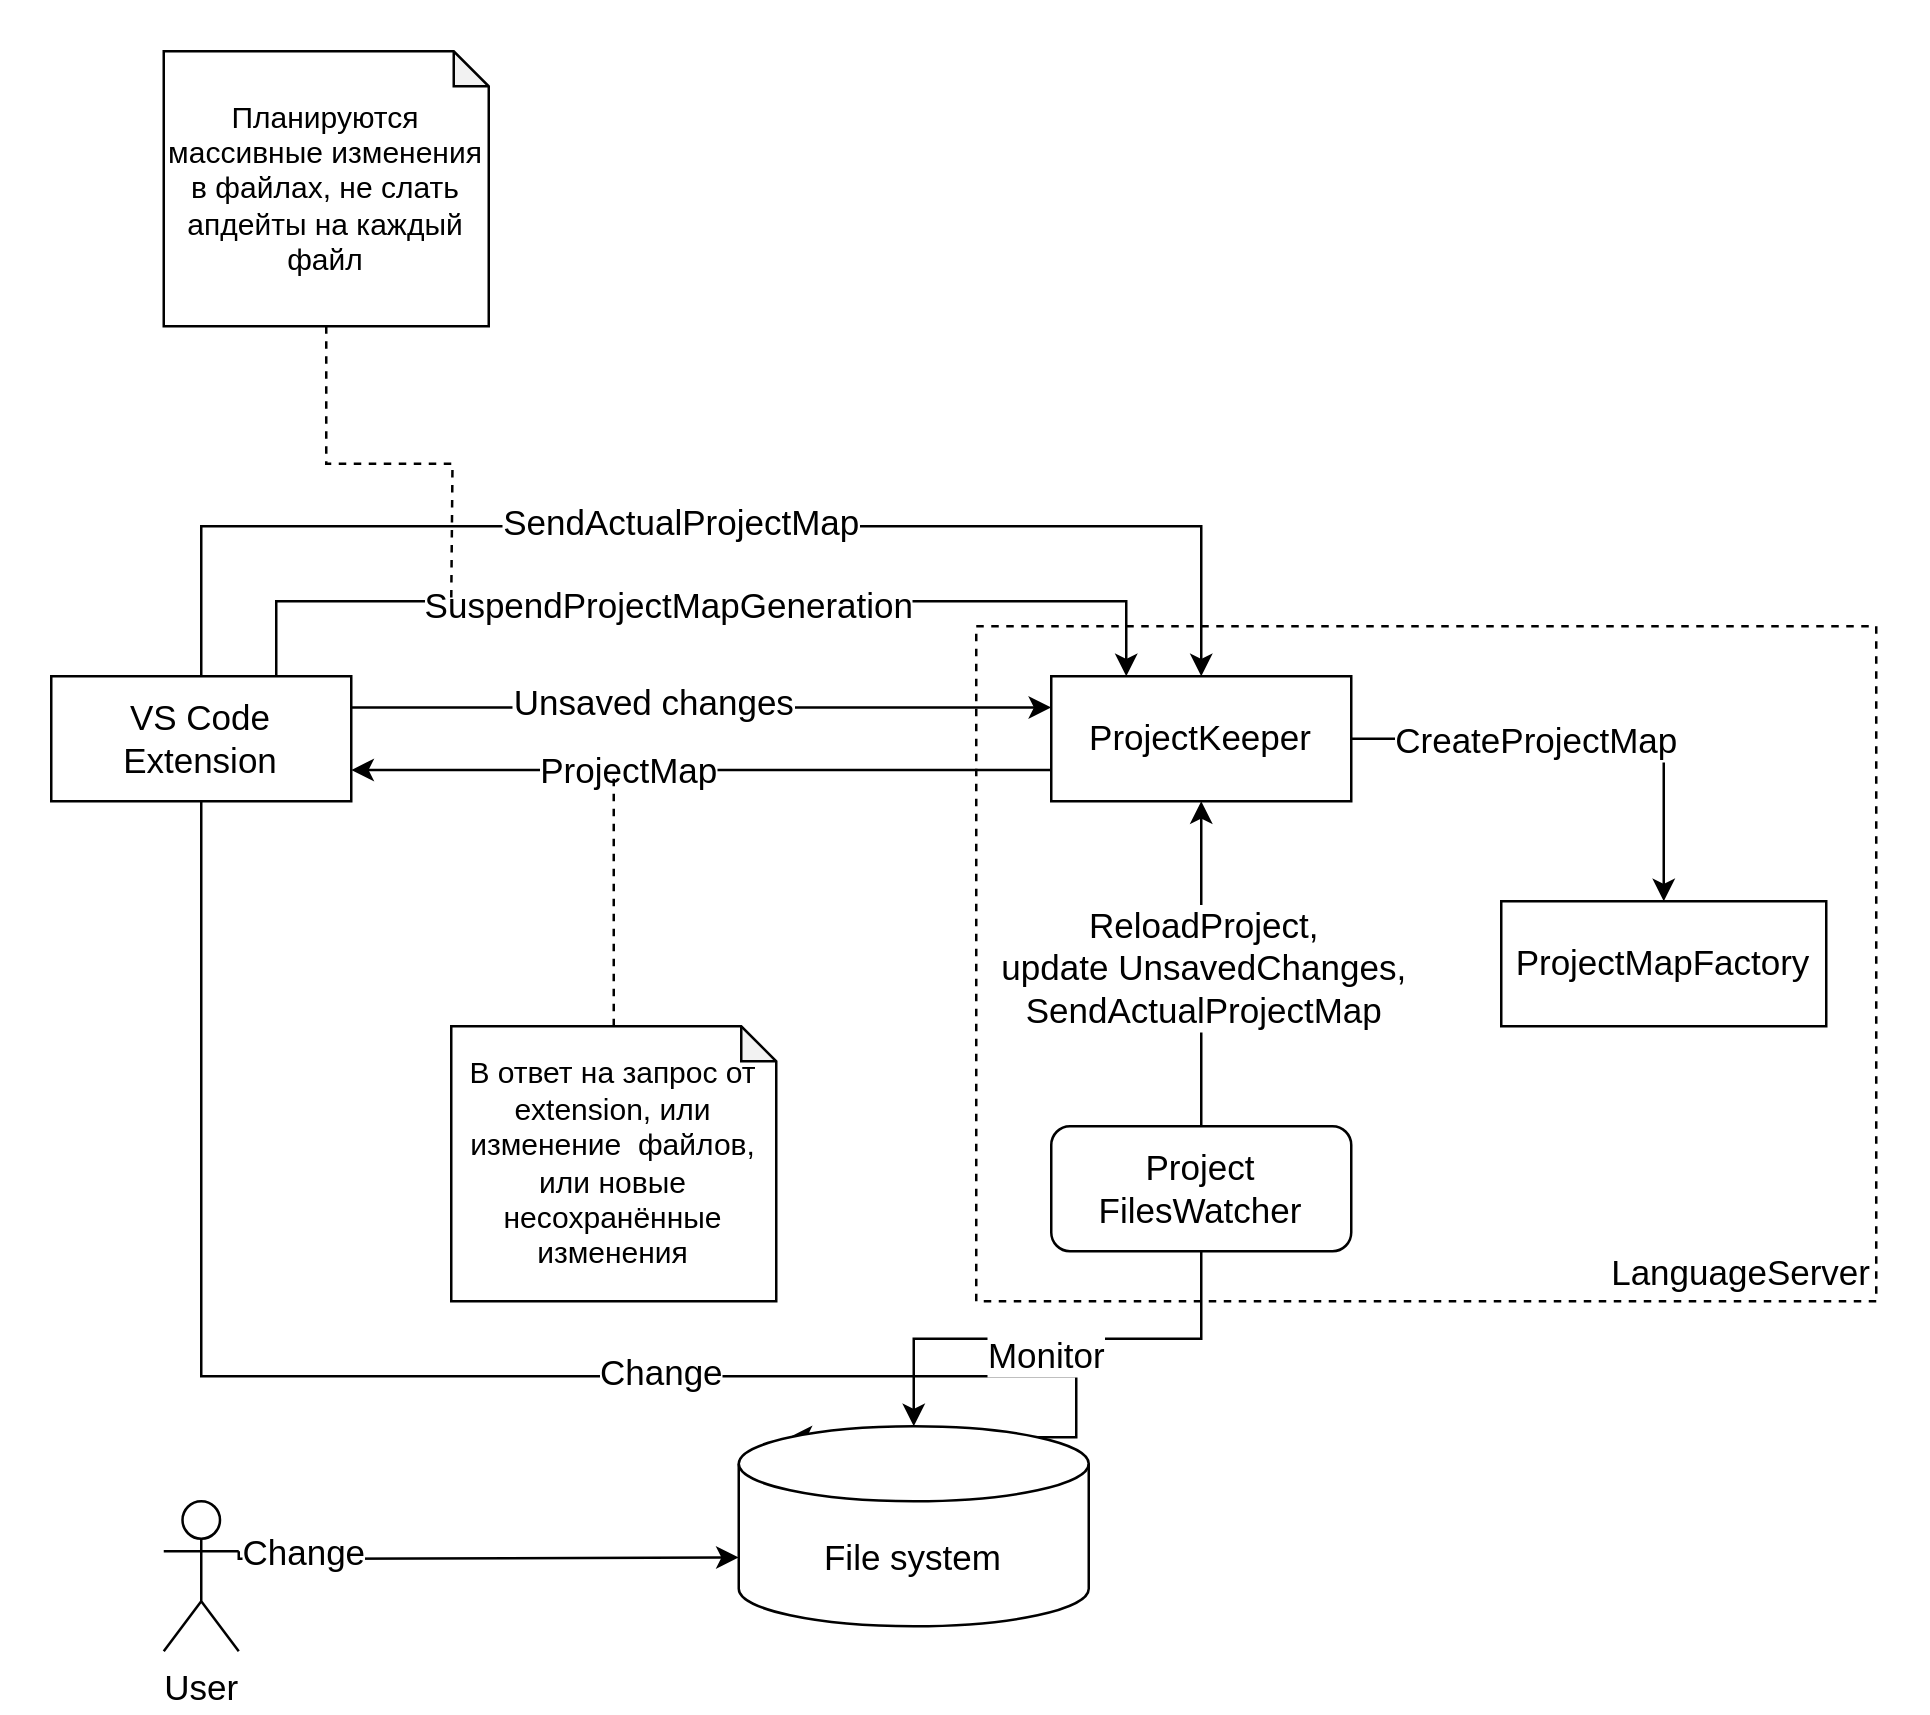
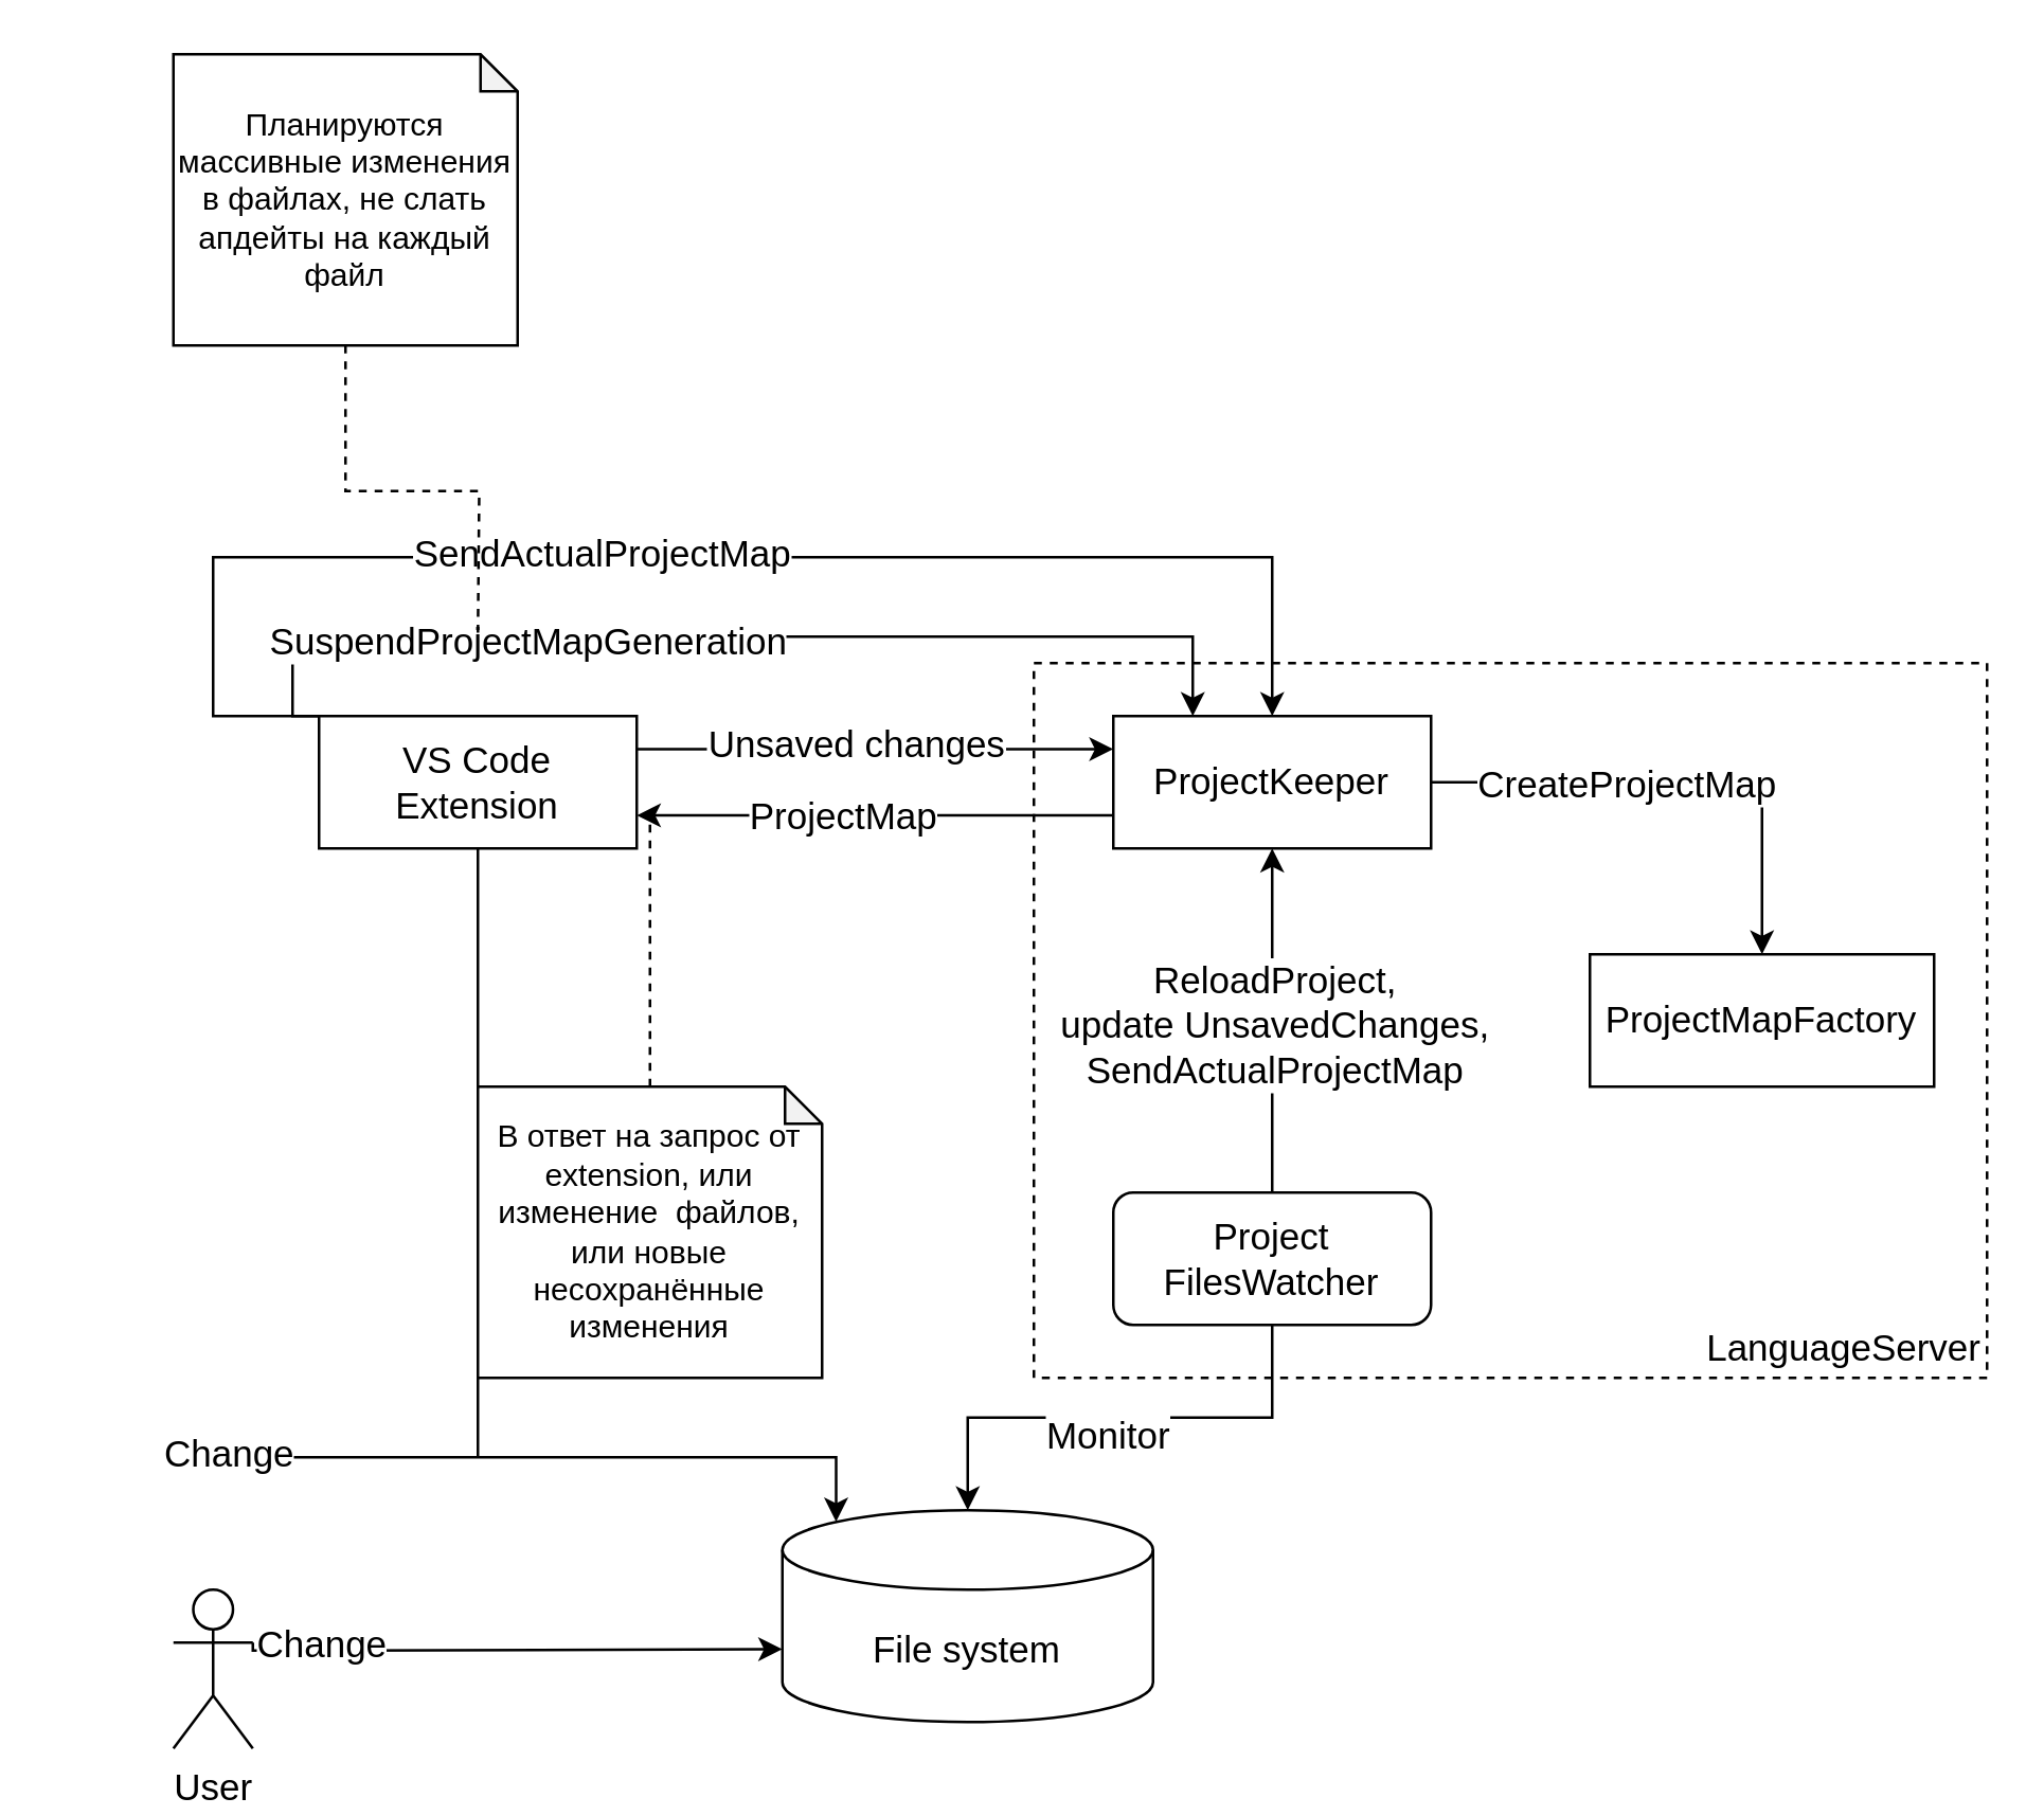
  <mxCell id="0" />
  <mxCell id="1" parent="0" />
  <mxCell id="2" value="LanguageServer&lt;div style=&quot;font-size: 14px;&quot;&gt;&lt;/div&gt;" style="rounded=0;whiteSpace=wrap;html=1;dashed=1;verticalAlign=bottom;align=right;fontSize=14;" vertex="1" parent="1"><mxGeometry x="390" y="250" width="360" height="270" as="geometry" /></mxCell>
  <mxCell id="3" style="edgeStyle=orthogonalEdgeStyle;rounded=0;orthogonalLoop=1;jettySize=auto;html=1;entryX=0.145;entryY=0;entryDx=0;entryDy=4.35;entryPerimeter=0;" edge="1" parent="1" source="11" target="26"><mxGeometry relative="1" as="geometry"><Array as="points"><mxPoint x="80" y="550" /><mxPoint x="430" y="550" /></Array></mxGeometry></mxCell>
  <mxCell id="4" value="Change" style="edgeLabel;html=1;align=center;verticalAlign=middle;resizable=0;points=[];fontSize=14;" vertex="1" connectable="0" parent="3"><mxGeometry x="0.199" y="2" relative="1" as="geometry"><mxPoint x="-18" as="offset" /></mxGeometry></mxCell>
  <mxCell id="5" style="edgeStyle=orthogonalEdgeStyle;rounded=0;orthogonalLoop=1;jettySize=auto;html=1;entryX=0.5;entryY=0;entryDx=0;entryDy=0;exitX=0.5;exitY=0;exitDx=0;exitDy=0;" edge="1" parent="1" source="11" target="16"><mxGeometry relative="1" as="geometry"><Array as="points"><mxPoint x="80" y="210" /><mxPoint x="480" y="210" /></Array></mxGeometry></mxCell>
  <mxCell id="6" value="SendActualProjectMap" style="edgeLabel;html=1;align=center;verticalAlign=middle;resizable=0;points=[];fontSize=14;" vertex="1" connectable="0" parent="5"><mxGeometry x="0.086" y="2" relative="1" as="geometry"><mxPoint x="-31" as="offset" /></mxGeometry></mxCell>
  <mxCell id="7" style="edgeStyle=orthogonalEdgeStyle;rounded=0;orthogonalLoop=1;jettySize=auto;html=1;exitX=0.75;exitY=0;exitDx=0;exitDy=0;entryX=0.25;entryY=0;entryDx=0;entryDy=0;" edge="1" parent="1" source="11" target="16"><mxGeometry relative="1" as="geometry"><Array as="points"><mxPoint x="110" y="240" /><mxPoint x="450" y="240" /></Array></mxGeometry></mxCell>
  <mxCell id="8" value="SuspendProjectMapGeneration" style="edgeLabel;html=1;align=center;verticalAlign=middle;resizable=0;points=[];fontSize=14;" vertex="1" connectable="0" parent="7"><mxGeometry x="-0.364" y="-2" relative="1" as="geometry"><mxPoint x="59" y="-1" as="offset" /></mxGeometry></mxCell>
  <mxCell id="9" style="edgeStyle=orthogonalEdgeStyle;rounded=0;orthogonalLoop=1;jettySize=auto;html=1;exitX=1;exitY=0.25;exitDx=0;exitDy=0;entryX=0;entryY=0.25;entryDx=0;entryDy=0;" edge="1" parent="1" source="11" target="16"><mxGeometry relative="1" as="geometry" /></mxCell>
  <mxCell id="10" value="Unsaved changes" style="edgeLabel;html=1;align=center;verticalAlign=middle;resizable=0;points=[];fontSize=14;" vertex="1" connectable="0" parent="9"><mxGeometry x="-0.238" y="-1" relative="1" as="geometry"><mxPoint x="13" y="-3" as="offset" /></mxGeometry></mxCell>
- <mxCell id="11" value="VS Code Extension&lt;br style=&quot;font-size: 14px;&quot;&gt;" style="rounded=0;whiteSpace=wrap;html=1;fontSize=14;" vertex="1" parent="1"><mxGeometry x="20" y="270" width="120" height="50" as="geometry" /></mxCell>
+ <mxCell id="11" value="VS Code Extension&lt;br style=&quot;font-size: 14px;&quot;&gt;" style="rounded=0;whiteSpace=wrap;html=1;fontSize=14;" vertex="1" parent="1"><mxGeometry x="120" y="270" width="120" height="50" as="geometry" /></mxCell>
  <mxCell id="12" style="edgeStyle=orthogonalEdgeStyle;rounded=0;orthogonalLoop=1;jettySize=auto;html=1;entryX=0.5;entryY=0;entryDx=0;entryDy=0;" edge="1" parent="1" source="16" target="17"><mxGeometry relative="1" as="geometry"><Array as="points"><mxPoint x="665" y="295" /></Array></mxGeometry></mxCell>
  <mxCell id="13" value="CreateProjectMap" style="edgeLabel;html=1;align=center;verticalAlign=middle;resizable=0;points=[];fontSize=14;" vertex="1" connectable="0" parent="12"><mxGeometry x="-0.218" y="2" relative="1" as="geometry"><mxPoint x="-1" y="2" as="offset" /></mxGeometry></mxCell>
  <mxCell id="14" style="edgeStyle=orthogonalEdgeStyle;rounded=0;orthogonalLoop=1;jettySize=auto;html=1;exitX=0;exitY=0.75;exitDx=0;exitDy=0;entryX=1;entryY=0.75;entryDx=0;entryDy=0;" edge="1" parent="1" source="16" target="11"><mxGeometry relative="1" as="geometry" /></mxCell>
  <mxCell id="15" value="ProjectMap" style="edgeLabel;html=1;align=center;verticalAlign=middle;resizable=0;points=[];fontSize=14;" vertex="1" connectable="0" parent="14"><mxGeometry x="0.345" relative="1" as="geometry"><mxPoint x="18" as="offset" /></mxGeometry></mxCell>
  <mxCell id="16" value="ProjectKeeper" style="rounded=0;whiteSpace=wrap;html=1;fontSize=14;" vertex="1" parent="1"><mxGeometry x="420" y="270" width="120" height="50" as="geometry" /></mxCell>
  <mxCell id="17" value="ProjectMapFactory" style="rounded=0;whiteSpace=wrap;html=1;fontSize=14;" vertex="1" parent="1"><mxGeometry x="600" y="360" width="130" height="50" as="geometry" /></mxCell>
  <mxCell id="18" style="edgeStyle=orthogonalEdgeStyle;rounded=0;orthogonalLoop=1;jettySize=auto;html=1;entryX=0.5;entryY=0;entryDx=0;entryDy=0;entryPerimeter=0;" edge="1" parent="1" source="22" target="26"><mxGeometry relative="1" as="geometry" /></mxCell>
  <mxCell id="19" value="Monitor" style="edgeLabel;html=1;align=center;verticalAlign=middle;resizable=0;points=[];fontSize=14;" vertex="1" connectable="0" parent="18"><mxGeometry x="0.033" y="2" relative="1" as="geometry"><mxPoint x="-2" y="4" as="offset" /></mxGeometry></mxCell>
  <mxCell id="20" style="edgeStyle=orthogonalEdgeStyle;rounded=0;orthogonalLoop=1;jettySize=auto;html=1;entryX=0.5;entryY=1;entryDx=0;entryDy=0;" edge="1" parent="1" source="22" target="16"><mxGeometry relative="1" as="geometry" /></mxCell>
  <mxCell id="21" value="ReloadProject,&lt;br style=&quot;font-size: 14px;&quot;&gt;update UnsavedChanges,&lt;br style=&quot;font-size: 14px;&quot;&gt;SendActualProjectMap" style="edgeLabel;html=1;align=center;verticalAlign=middle;resizable=0;points=[];fontSize=14;" vertex="1" connectable="0" parent="20"><mxGeometry x="-0.01" relative="1" as="geometry"><mxPoint as="offset" /></mxGeometry></mxCell>
  <mxCell id="22" value="Project&lt;br style=&quot;font-size: 14px;&quot;&gt;FilesWatcher" style="whiteSpace=wrap;html=1;fontSize=14;rounded=1;" vertex="1" parent="1"><mxGeometry x="420" y="450" width="120" height="50" as="geometry" /></mxCell>
  <mxCell id="23" style="edgeStyle=orthogonalEdgeStyle;rounded=0;orthogonalLoop=1;jettySize=auto;html=1;entryX=0;entryY=0;entryDx=0;entryDy=52.5;entryPerimeter=0;exitX=1;exitY=0.333;exitDx=0;exitDy=0;exitPerimeter=0;" edge="1" parent="1" source="25" target="26"><mxGeometry relative="1" as="geometry"><Array as="points"><mxPoint x="95" y="623" /><mxPoint x="130" y="623" /></Array></mxGeometry></mxCell>
  <mxCell id="24" value="Change" style="edgeLabel;html=1;align=center;verticalAlign=middle;resizable=0;points=[];fontSize=14;" vertex="1" connectable="0" parent="23"><mxGeometry x="0.35" y="2" relative="1" as="geometry"><mxPoint x="-108" as="offset" /></mxGeometry></mxCell>
  <mxCell id="25" value="User" style="shape=umlActor;verticalLabelPosition=bottom;verticalAlign=top;html=1;outlineConnect=0;fontSize=14;" vertex="1" parent="1"><mxGeometry x="65" y="600" width="30" height="60" as="geometry" /></mxCell>
  <mxCell id="26" value="File system" style="shape=cylinder3;whiteSpace=wrap;html=1;boundedLbl=1;backgroundOutline=1;size=15;fontSize=14;" vertex="1" parent="1"><mxGeometry x="295" y="570" width="140" height="80" as="geometry" /></mxCell>
  <mxCell id="27" style="edgeStyle=orthogonalEdgeStyle;rounded=0;orthogonalLoop=1;jettySize=auto;html=1;exitX=0.5;exitY=1;exitDx=0;exitDy=0;exitPerimeter=0;endArrow=none;endFill=0;dashed=1;" edge="1" parent="1" source="28"><mxGeometry relative="1" as="geometry"><mxPoint x="180" y="240" as="targetPoint" /></mxGeometry></mxCell>
  <mxCell id="28" value="Планируются массивные изменения в файлах, не слать апдейты на каждый файл" style="shape=note;whiteSpace=wrap;html=1;backgroundOutline=1;darkOpacity=0.05;size=14;" vertex="1" parent="1"><mxGeometry x="65" y="20" width="130" height="110" as="geometry" /></mxCell>
  <mxCell id="29" style="edgeStyle=orthogonalEdgeStyle;rounded=0;orthogonalLoop=1;jettySize=auto;html=1;endArrow=none;endFill=0;dashed=1;" edge="1" parent="1" source="30"><mxGeometry relative="1" as="geometry"><mxPoint x="245" y="310" as="targetPoint" /></mxGeometry></mxCell>
  <mxCell id="30" value="В ответ на запрос от extension, или изменение&amp;nbsp; файлов, или новые несохранённые изменения" style="shape=note;whiteSpace=wrap;html=1;backgroundOutline=1;darkOpacity=0.05;size=14;" vertex="1" parent="1"><mxGeometry x="180" y="410" width="130" height="110" as="geometry" /></mxCell>
